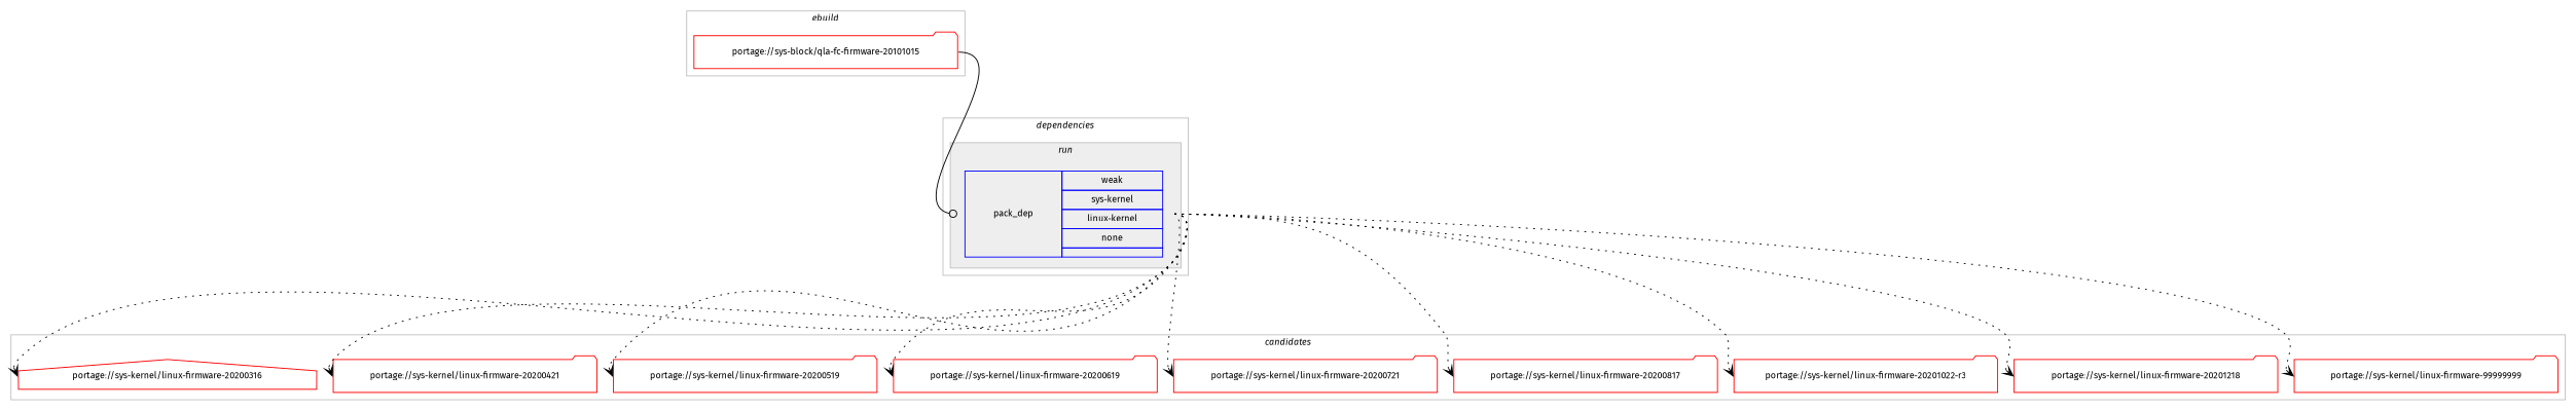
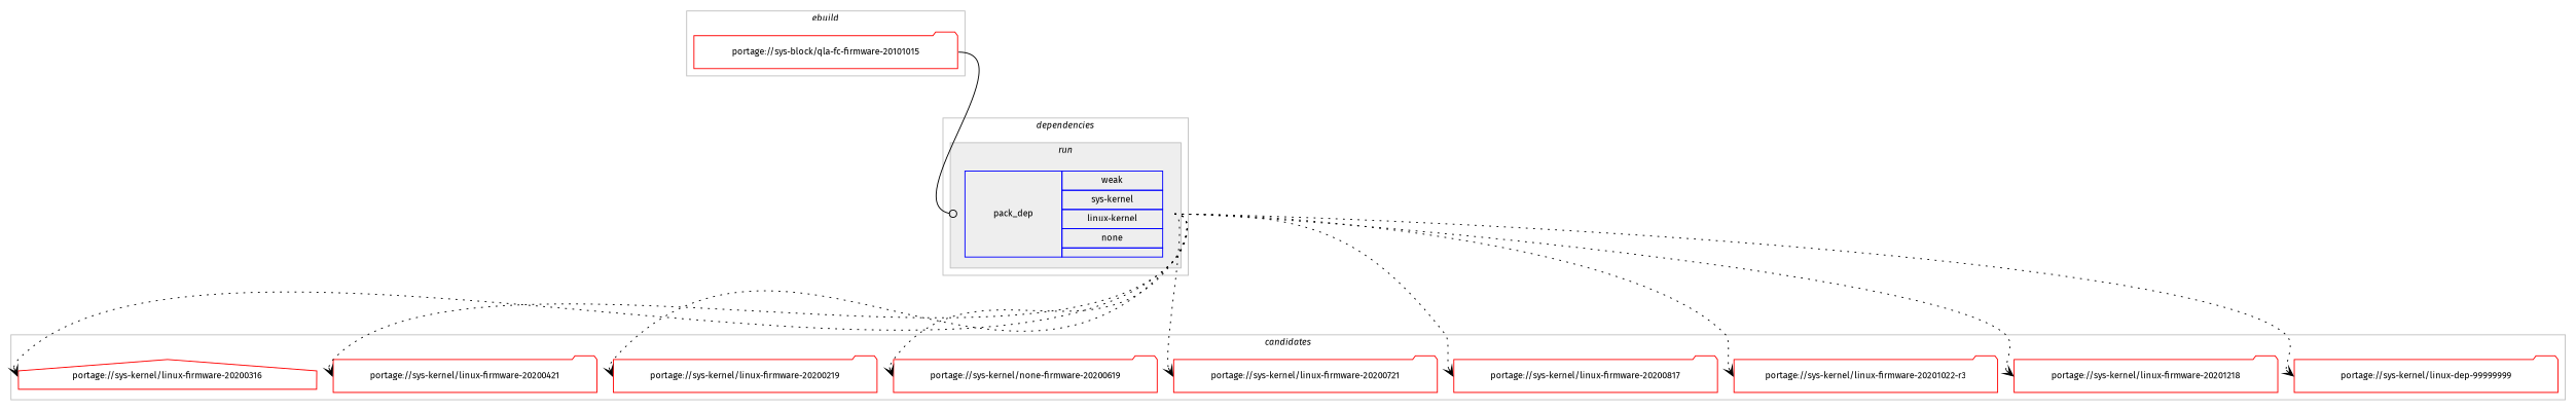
  digraph {
    compound=true
    concentrate=true
    fontname="Fira Sans"
    fontsize=10
    newrank=true
    rankdir=TB
    ranksep=1.5
    node [color=red fontname="Fira Sans" fontsize=10 shape=folder]
    edge [arrowhead=vee fontname="Fira Sans" headport=w style=dotted tailport=e weight=100]
    n1 [label="portage://sys-block/qla-fc-firmware-20101015" width=4]
    n2 [color=blue label=<<TABLE BORDER="0" CELLBORDER="1" CELLSPACING="0" CELLPADDING="4" WIDTH="220"><TR><TD ROWSPAN="6" CELLPADDING="30">pack_dep</TD></TR><TR><TD WIDTH="110">weak</TD></TR><TR><TD>sys-kernel</TD></TR><TR><TD>linux-kernel</TD></TR><TR><TD>none</TD></TR><TR><TD></TD></TR></TABLE>> shape=none]
-   n3 [label="portage://sys-kernel/linux-firmware-99999999" width=4]
+   n3 [label="portage://sys-kernel/linux-dep-99999999" width=4]
    n4 [label="portage://sys-kernel/linux-firmware-20201218" width=4]
    n5 [label="portage://sys-kernel/linux-firmware-20201022-r3" width=4]
    n6 [label="portage://sys-kernel/linux-firmware-20200817" width=4]
    n7 [label="portage://sys-kernel/linux-firmware-20200721" width=4]
-   n8 [label="portage://sys-kernel/linux-firmware-20200619" width=4]
-   n9 [label="portage://sys-kernel/linux-firmware-20200519" width=4]
+   n8 [label="portage://sys-kernel/none-firmware-20200619" width=4]
+   n9 [label="portage://sys-kernel/linux-firmware-20200219" width=4]
    n10 [label="portage://sys-kernel/linux-firmware-20200421" width=4]
    n11 [label="portage://sys-kernel/linux-firmware-20200316" shape=house width=4]
    subgraph cluster_1 {
      color=gray
      label=<<i>ebuild</i>>
      rank=same
      n1
    }
    subgraph cluster_2 {
      color=gray
      label=<<i>dependencies</i>>
      subgraph cluster_3 {
        color=gray
        fillcolor="#eeeeee"
        label=<<i>compile</i>>
        style=filled
      }
      subgraph cluster_4 {
        color=gray
        fillcolor="#eeeeee"
        label=<<i>compile and run</i>>
        style=filled
      }
      subgraph cluster_5 {
        color=gray
        fillcolor="#eeeeee"
        label=<<i>run</i>>
        style=filled
        subgraph sub_6 {
          color=gray
          fillcolor="#eeeeee"
          label=<<i>run</i>>
          style=filled
          n2
        }
      }
    }
    subgraph cluster_7 {
      color=gray
      label=<<i>candidates</i>>
      rank=same
      subgraph sub_8 {
        color=black
        label=<<i>candidates</i>>
        nodesep=1
        rank=same
        n3
        n4
        n5
        n6
        n7
        n8
        n9
        n10
        n11
      }
    }
    n1 -> n2 [arrowhead=odot style=solid weight=20]
    n2 -> n3
    n2 -> n4
    n2 -> n5
    n2 -> n6
    n2 -> n7
    n2 -> n8
    n2 -> n9
    n2 -> n10
    n2 -> n11
  }
